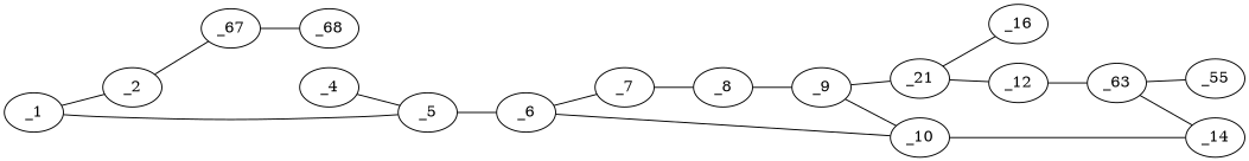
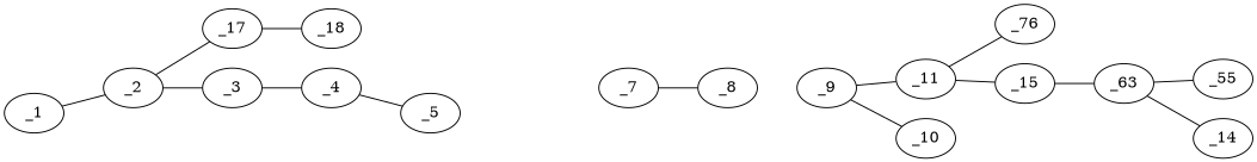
  graph {
    rankdir=LR
    node [charge=0 chem=1 symbol="C  " x=5.5491 y=-1.0362]
    edge [valence=1]
    _1 [chem=2 symbol="O  " x=5.2704 y=1.0329]
    _2 [x=5.8581 y=1.842]
    _5 [x=5.8581 y=0.2239]
-   _17 [y=2.793 label=_67]
-   _6 [chem=4 symbol="N  " y=-0.7271]
+   _3 [x=6.8092 y=1.5329]
+   _17 [y=2.793]
    _4 [x=6.8092 y=0.5329]
-   _18 [chem=2 symbol="O  " x=6.2182 y=3.5362 label=_68]
+   _18 [chem=2 symbol="O  " x=6.2182 y=3.5362]
    _7 [x=6.1369 y=-1.5361]
    _10 [x=4.5981]
    _8 [chem=4 symbol="N  " y=-2.3452]
    _14 [chem=4 symbol="N  " x=3.7321 y=-0.5362]
    _9 [x=4.5981 y=-2.0362]
-   _11 [x=3.7321 y=-2.5362 label=_21]
-   _12 [chem=4 symbol="N  " x=2.866 y=-2.0362]
-   _16 [chem=2 symbol="O  " x=3.7321 y=-3.5362]
+   _11 [x=3.7321 y=-2.5362]
+   _12 [chem=4 symbol="N  " x=2.866 y=-2.0362 label=_15]
+   _16 [chem=2 symbol="O  " x=3.7321 y=-3.5362 label=_76]
    n17 [label=_63 x=2.866]
    n18 [chem=4 label=_55 symbol="N  " x=2 y=-0.5362]
    _1 -- _2
-   _1 -- _5
+   _2 -- _3
    _2 -- _17
-   _5 -- _6
+   _3 -- _4
    _17 -- _18
-   _6 -- _7
-   _6 -- _10
    _4 -- _5
    _7 -- _8 [valence=2]
-   _10 -- _14
-   _8 -- _9
    _9 -- _10 [valence=2]
    _9 -- _11
    _11 -- _12 [valence=2]
    _11 -- _16
    _12 -- n17
    n17 -- _14 [valence=2]
    n17 -- n18
  }
